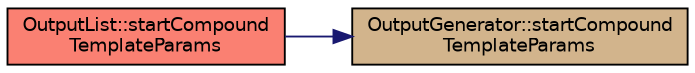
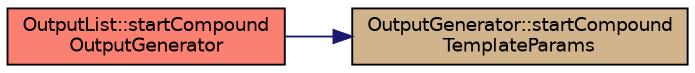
  digraph {
    rankdir=LR
    node [color=black fontname=Helvetica fontsize=10 shape=record style=filled]
-   n1 [fillcolor=salmon fontcolor=black height=0.2 label="OutputList::startCompound\lTemplateParams" width=0.4]
+   n1 [fillcolor=salmon fontcolor=black height=0.2 label="OutputList::startCompound\lOutputGenerator" width=0.4]
    n2 [fillcolor=tan height=0.2 label="OutputGenerator::startCompound\lTemplateParams" width=0.4]
    n1 -> n2 [color=midnightblue fontname=Helvetica fontsize=10 labelfontname=Helvetica labelfontsize=10 style=solid]
  }
